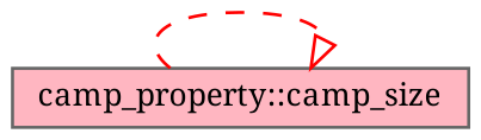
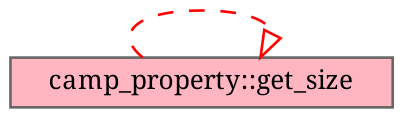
  digraph {
    rankdir=LR
    fontname="Noto Serif"
-   n1 [color=gray40 fillcolor=lightpink fontcolor=black fontname="Noto Serif" fontsize=10 height=0.2 label="camp_property::camp_size" shape=box style=filled width=0.4]
+   n1 [color=gray40 fillcolor=lightpink fontcolor=black fontname="Noto Serif" fontsize=10 height=0.2 label="camp_property::get_size" shape=box style=filled width=0.4]
    n1 -> n1 [color=red fontname="Noto Serif" fontsize=10 labelfontname=Helvetica labelfontsize=10 style=dashed arrowhead=onormal]
  }
